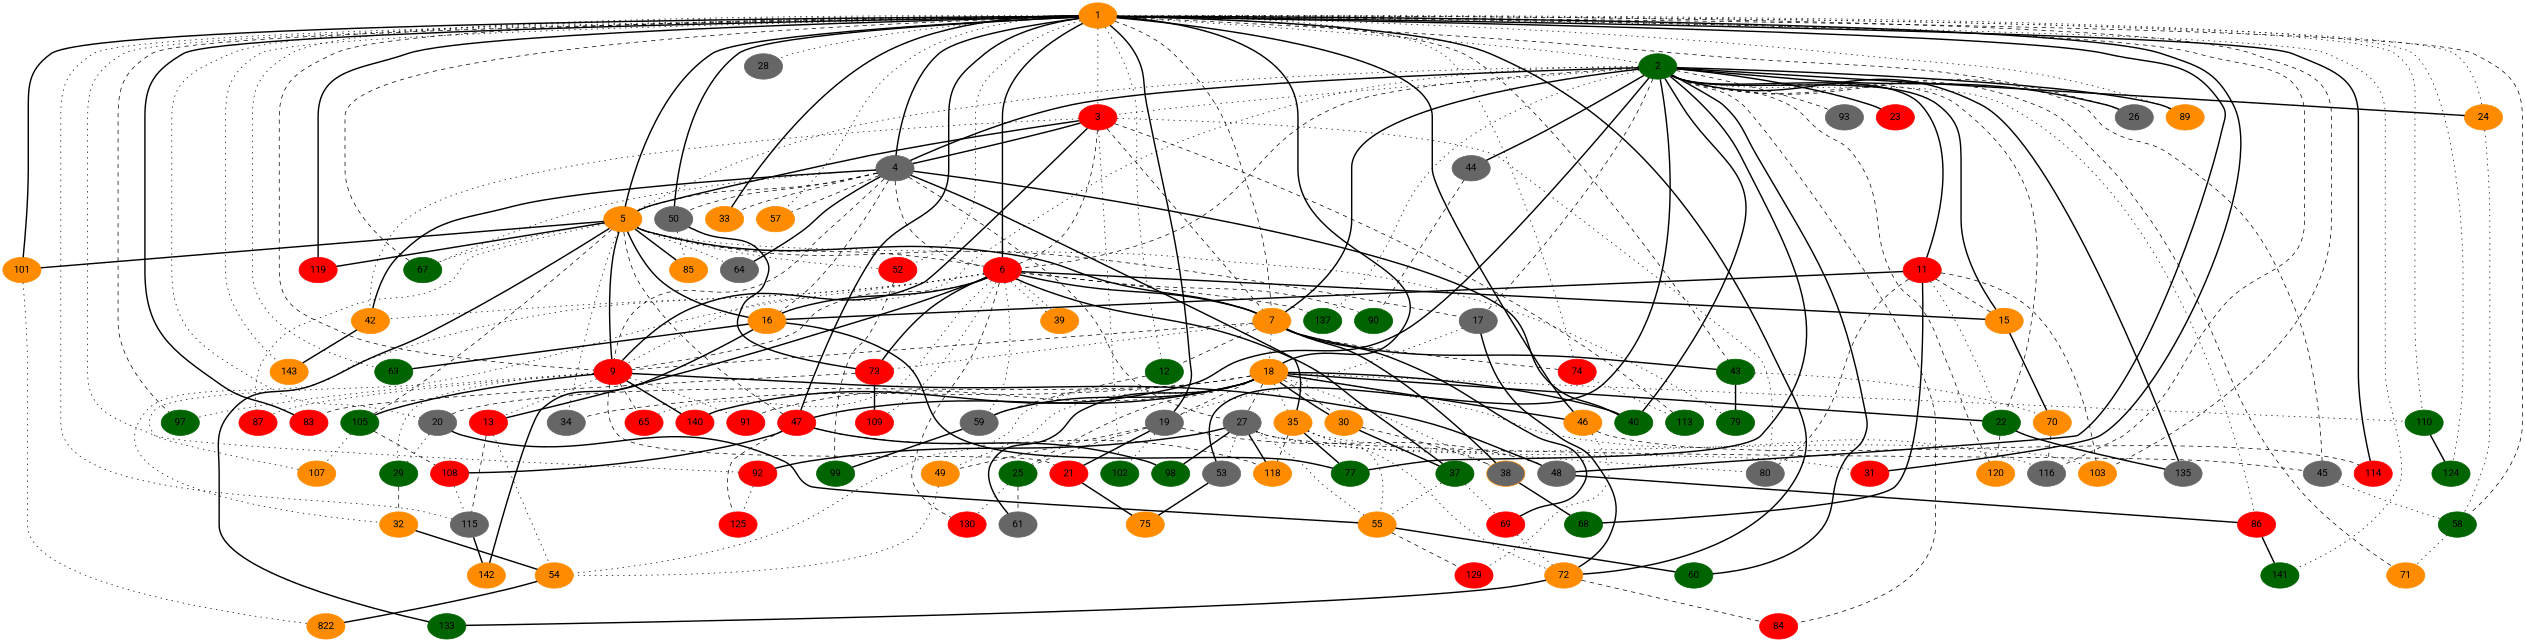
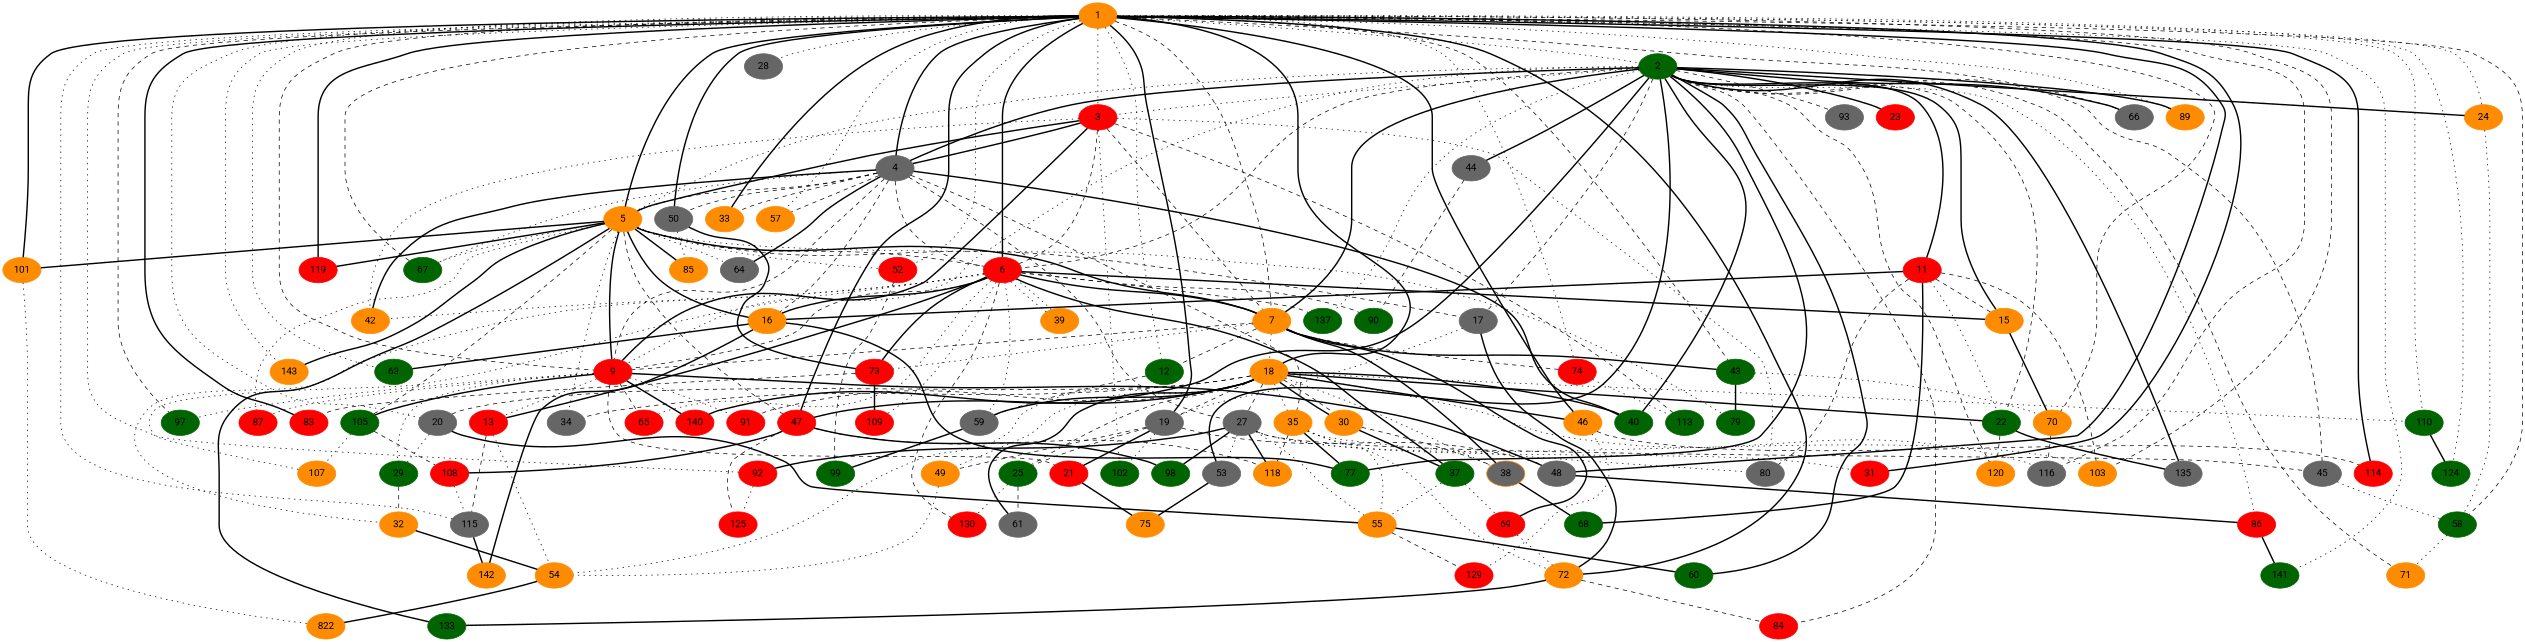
  graph {
    fontname=Roboto
    node [color=darkorange fontname=Roboto style=filled]
    edge [fontname=Roboto style=bold]
    1 [super="+10"]
    2 [color=darkgreen super="+8"]
    3 [color=red super="+106"]
    4 [color=gray40 super="+145"]
    5 [super="+121"]
    6 [color=red super="+14"]
    7 [super="+41"]
    9 [color=red super="+76"]
    12 [color=darkgreen super="+88"]
    18 [super="+104"]
    19 [color=gray40 super="+96"]
    20 [color=gray40]
    24
-   26 [color=gray40]
+   26 [color=gray40 label=66]
    28 [color=gray40]
    31 [color=red]
    33
    43 [color=darkgreen]
    46
    47 [color=red super="+51"]
    48 [color=gray40]
    50 [color=gray40]
    52 [color=red super="+62"]
    57
    58 [color=darkgreen super="+132"]
    63 [color=darkgreen]
    67 [color=darkgreen]
    70 [super="+126"]
    72 [super="+82"]
    74 [color=red]
    83 [color=red]
    89
    92 [color=red]
    97 [color=darkgreen]
    101 [super="+117"]
    103 [super="+128"]
    110 [color=darkgreen]
    114 [color=red]
    115 [color=gray40]
    116 [color=gray40]
    119 [color=red]
    124 [color=darkgreen]
    141 [color=darkgreen]
    143
    11 [color=red super="+94"]
    15 [super="+131"]
    17 [color=gray40]
    22 [color=darkgreen super="+95"]
    23 [color=red]
    40 [color=darkgreen]
    44 [color=gray40]
    45 [color=gray40]
    53 [color=gray40]
    60 [color=darkgreen]
    71
    77 [color=darkgreen super="+127"]
    84 [color=red]
    86 [color=red super="+111"]
    93 [color=gray40]
    120
    135 [color=gray40]
    137 [color=darkgreen]
    140 [color=red]
    42
    80 [color=gray40]
    102 [color=darkgreen]
    113 [color=darkgreen]
    16 [super="+136"]
    27 [color=gray40 super="+36"]
    35 [super="+56"]
    64 [color=gray40]
    34 [color=gray40]
    79 [color=darkgreen]
    85
    87 [color=red]
    105 [color=darkgreen]
    133 [color=darkgreen]
    13 [color=red super="+138"]
    32 [super="+100"]
    37 [color=darkgreen]
    39
    59 [color=gray40]
    65 [color=red]
    73 [color=red super="+78"]
    90 [color=darkgreen]
    107
    109 [color=red]
    130 [color=red]
    38 [fillcolor=gray40 super="+81"]
    69 [color=red super="+123"]
    21 [color=red super="+144"]
    29 [color=darkgreen]
    91 [color=red]
    54 [super="+112"]
    25 [color=darkgreen]
    30 [super="+134"]
    49
    61 [color=gray40]
    55 [super="+66"]
    129 [color=red]
    98 [color=darkgreen]
    118 [super="+139"]
    108 [color=red]
    125 [color=red]
    99 [color=darkgreen]
    n106 [label=822]
    142
    68 [color=darkgreen]
    75
    1 -- 2 [style=dotted weight=4]
    1 -- 3 [style=dotted weight=2]
    1 -- 4 [weight=2]
    1 -- 5 [weight=2]
    1 -- 6 [weight=2]
    1 -- 7 [style=dashed weight=2]
    1 -- 9 [style=dashed weight=2]
    1 -- 12 [style=dotted]
    1 -- 18
    1 -- 19
    1 -- 20 [style=dotted]
    1 -- 24 [style=dotted]
    1 -- 26 [style=dashed]
    1 -- 28 [style=dotted]
    1 -- 31
    1 -- 33
    1 -- 43 [style=dashed]
    1 -- 46
    1 -- 47
    1 -- 48
    1 -- 50
    1 -- 52 [style=dotted weight=2]
    1 -- 57 [style=dotted]
    1 -- 58 [style=dashed]
    1 -- 63 [style=dotted]
    1 -- 67 [style=dashed]
+   1 -- 70 [style=dashed]
    1 -- 72
    1 -- 74 [style=dotted]
    1 -- 83
    1 -- 89 [style=dotted]
    1 -- 92 [style=dotted]
    1 -- 97 [style=dashed]
    1 -- 101
    1 -- 103 [style=dashed]
    1 -- 110 [style=dotted]
    1 -- 114
    1 -- 115 [style=dotted]
    1 -- 116 [style=dashed]
    1 -- 119
    1 -- 124 [style=dotted]
    1 -- 141 [style=dotted]
    1 -- 143 [style=dotted]
    2 -- 3 [style=dotted weight=2]
    2 -- 4 [weight=2]
    2 -- 5 [style=dotted weight=2]
    2 -- 6 [style=dashed weight=2]
    2 -- 7 [weight=3]
    2 -- 9 [style=dotted weight=2]
    2 -- 24
    2 -- 26
    2 -- 89
    2 -- 11 [weight=2]
    2 -- 15
    2 -- 17 [style=dashed]
    2 -- 22 [style=dashed]
    2 -- 23 [weight=2]
    2 -- 40
    2 -- 44
    2 -- 45 [style=dashed]
    2 -- 53
    2 -- 60
    2 -- 71 [style=dashed]
    2 -- 77
    2 -- 84 [style=dashed]
    2 -- 86 [style=dotted]
    2 -- 93 [style=dashed weight=2]
    2 -- 120 [style=dashed]
    2 -- 135
    2 -- 137 [style=dotted]
    2 -- 140
    3 -- 4
    3 -- 5
    3 -- 6 [style=dashed]
    3 -- 7 [style=dashed]
    3 -- 9
    3 -- 42 [style=dotted]
    3 -- 80 [style=dotted]
    3 -- 102 [style=dotted]
    3 -- 113 [style=dashed]
    4 -- 5 [style=dashed]
    4 -- 6 [style=dashed weight=2]
    4 -- 9 [style=dashed]
    4 -- 33 [style=dashed]
    4 -- 50 [style=dashed]
    4 -- 57 [style=dashed]
    4 -- 67 [style=dotted]
    4 -- 40
    4 -- 42
    4 -- 16 [style=dashed]
    4 -- 27 [style=dashed]
-   4 -- 35
+   4 -- 35 [style=dashed]
    4 -- 64
    5 -- 6 [style=dashed]
    5 -- 7
    5 -- 9
    5 -- 47 [style=dashed]
    5 -- 52 [style=dotted]
    5 -- 67 [style=dotted]
    5 -- 101
    5 -- 119
-   42 -- 143
+   5 -- 143
    5 -- 17 [style=dashed]
    5 -- 16
    5 -- 64 [style=dotted]
    5 -- 34 [style=dotted]
    5 -- 79 [style=dotted]
    5 -- 85
    5 -- 87 [style=dotted]
    5 -- 105 [style=dashed]
    5 -- 133
    6 -- 7
    6 -- 9 [style=dashed]
    6 -- 15
    6 -- 137 [style=dashed]
    6 -- 42 [style=dotted]
    6 -- 16
    6 -- 13
    6 -- 32 [style=dotted]
    6 -- 37
    6 -- 39 [style=dotted]
    6 -- 39 [style=dotted]
    6 -- 59 [style=dotted]
    6 -- 65 [style=dotted]
    6 -- 73
    6 -- 90 [style=dashed]
    6 -- 107 [style=dotted]
    6 -- 109 [style=dotted]
    6 -- 130 [style=dashed]
    7 -- 9 [style=dashed]
    7 -- 12 [style=dashed]
    7 -- 18 [style=dotted]
    7 -- 43
    7 -- 74 [style=dashed]
    7 -- 73 [style=dotted]
    7 -- 38
    7 -- 69
    9 -- 48
    9 -- 97 [style=dotted]
    9 -- 140
    9 -- 87 [style=dotted]
    9 -- 105
    9 -- 13 [style=dotted]
    9 -- 65 [style=dashed]
    9 -- 21 [style=dashed weight=2]
    9 -- 29 [style=dotted]
    9 -- 91 [style=dotted]
    12 -- 59 [style=dashed]
    18 -- 19 [style=dashed]
    18 -- 20 [style=dashed]
    18 -- 46
    18 -- 47
    18 -- 110 [style=dotted]
    18 -- 116 [style=dotted]
    18 -- 22
    18 -- 40
    18 -- 27 [style=dashed]
    18 -- 35 [style=dotted]
    18 -- 34 [style=dashed]
    18 -- 59
    18 -- 38 [style=dotted]
    18 -- 91 [style=dashed]
    18 -- 54 [style=dotted]
    18 -- 25 [style=dashed]
    18 -- 30 [weight=2]
    18 -- 30 [style=dashed]
    18 -- 49 [style=dotted]
    18 -- 61
    19 -- 48 [style=dashed]
    19 -- 102 [style=dotted]
    19 -- 21
    19 -- 25 [style=dashed]
    19 -- 49 [style=dashed]
    20 -- 29 [style=dotted]
    20 -- 55
    24 -- 58 [style=dotted]
    43 -- 70 [style=dotted]
    43 -- 79
    46 -- 114 [style=dashed]
    46 -- 129 [style=dotted]
    47 -- 98
    47 -- 118 [style=dashed]
    47 -- 108
    47 -- 125 [style=dashed]
    48 -- 86
    50 -- 85 [style=dotted]
    50 -- 73
    52 -- 99 [style=dashed]
    58 -- 71 [style=dotted]
    70 -- 116 [style=dashed]
    72 -- 84 [style=dashed]
    72 -- 133
    74 -- 113 [style=dotted]
    92 -- 125 [style=dotted]
    101 -- n106 [style=dotted]
    110 -- 124
    115 -- 142
    11 -- 103 [style=dashed]
    11 -- 15 [style=dashed]
    11 -- 22 [style=dotted]
    11 -- 80 [style=dashed]
    11 -- 16
    11 -- 68
    15 -- 70
    17 -- 19 [style=dotted]
    17 -- 72
    22 -- 120 [style=dashed]
    22 -- 135
    44 -- 90 [style=dashed]
    45 -- 58 [style=dotted]
    53 -- 75
    86 -- 141
    16 -- 63
    16 -- 77
    16 -- 142
    27 -- 31 [style=dotted]
    27 -- 92
    27 -- 103 [style=dotted]
    27 -- 45 [style=dashed]
    27 -- 53 [style=dotted]
    27 -- 55 [style=dotted]
    27 -- 98
    27 -- 118
    35 -- 72 [style=dotted]
    35 -- 77
    35 -- 80 [style=dotted]
    35 -- 55 [style=dotted]
    35 -- 118 [style=dashed]
    105 -- 107 [style=dotted]
    105 -- 108 [style=dashed]
    13 -- 115 [style=dashed]
    13 -- 54 [style=dotted]
    32 -- 54
    37 -- 69 [style=dotted]
    37 -- 55 [style=dotted]
    59 -- 99
    73 -- 83 [style=dashed]
    73 -- 109
    38 -- 68
    69 -- 72 [style=dotted]
    21 -- 75
    29 -- 32 [style=dashed]
    54 -- n106
    25 -- 130 [style=dotted]
    25 -- 61 [style=dashed]
    30 -- 37
    30 -- 38 [style=dashed]
    49 -- 54 [style=dotted]
    55 -- 60
    55 -- 129 [style=dashed]
    108 -- 115 [style=dotted]
  }
